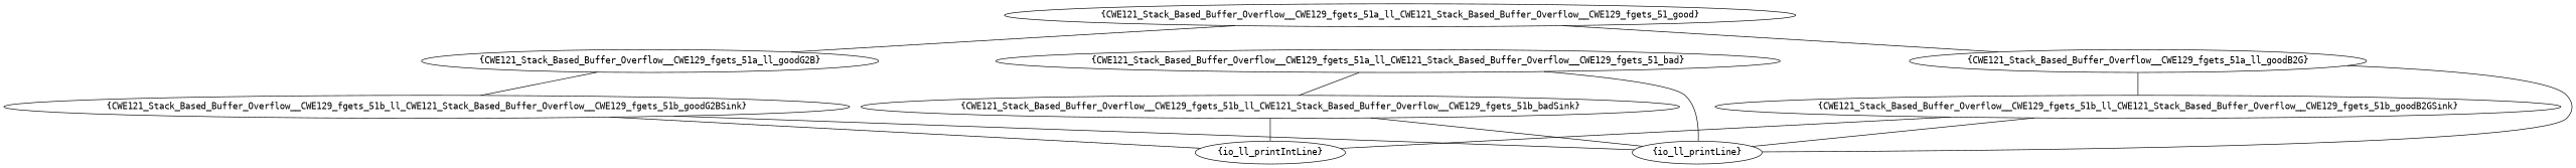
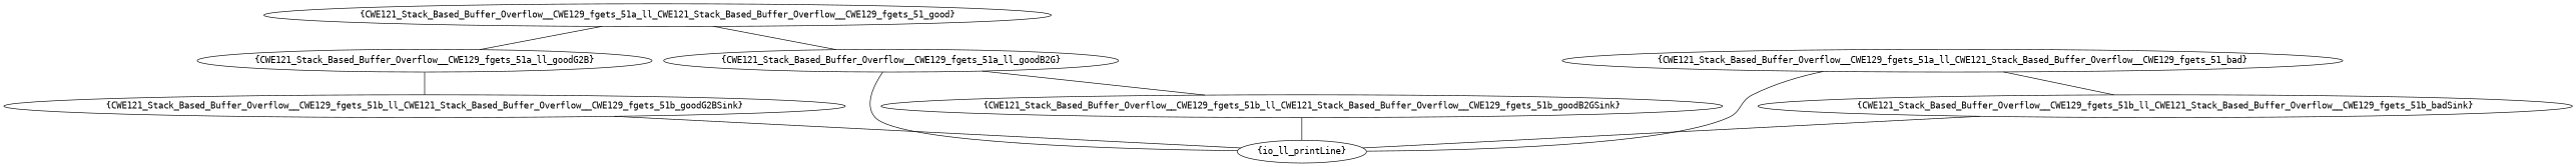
  graph {
    fontname="DejaVu Sans Mono"
    node [fontname="DejaVu Sans Mono"]
    edge [fontname="DejaVu Sans Mono"]
    n1 [label="{CWE121_Stack_Based_Buffer_Overflow__CWE129_fgets_51a_ll_CWE121_Stack_Based_Buffer_Overflow__CWE129_fgets_51_good}"]
    n2 [label="{CWE121_Stack_Based_Buffer_Overflow__CWE129_fgets_51a_ll_goodG2B}"]
    n3 [label="{CWE121_Stack_Based_Buffer_Overflow__CWE129_fgets_51a_ll_goodB2G}"]
    n4 [label="{CWE121_Stack_Based_Buffer_Overflow__CWE129_fgets_51b_ll_CWE121_Stack_Based_Buffer_Overflow__CWE129_fgets_51b_goodG2BSink}"]
    n5 [label="{io_ll_printLine}"]
    n6 [label="{CWE121_Stack_Based_Buffer_Overflow__CWE129_fgets_51b_ll_CWE121_Stack_Based_Buffer_Overflow__CWE129_fgets_51b_goodB2GSink}"]
-   n7 [label="{io_ll_printIntLine}"]
    n8 [label="{CWE121_Stack_Based_Buffer_Overflow__CWE129_fgets_51a_ll_CWE121_Stack_Based_Buffer_Overflow__CWE129_fgets_51_bad}"]
    n9 [label="{CWE121_Stack_Based_Buffer_Overflow__CWE129_fgets_51b_ll_CWE121_Stack_Based_Buffer_Overflow__CWE129_fgets_51b_badSink}"]
    n1 -- n2
    n1 -- n3
    n2 -- n4
    n3 -- n5
    n3 -- n6
    n4 -- n5
-   n4 -- n7
    n6 -- n5
-   n6 -- n7
    n8 -- n5
    n8 -- n9
    n9 -- n5
-   n9 -- n7
  }
